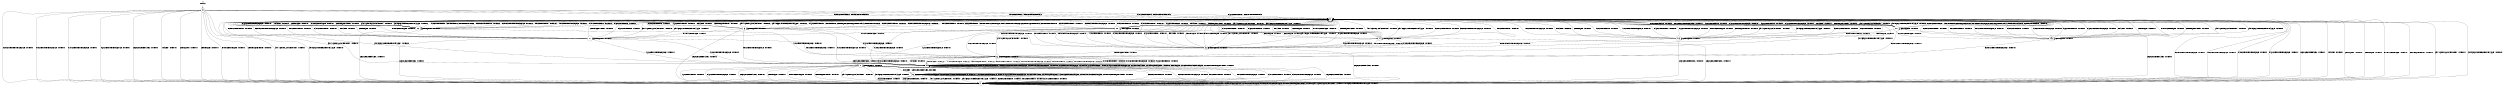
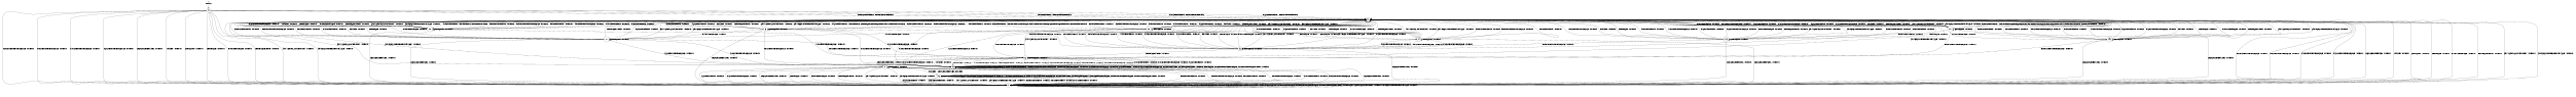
  digraph {
    node [shape=circle]
    n1 [label=s0]
    n2 [label=s1]
    n3 [label=s2]
    n4 [label=s3]
    n5 [label=s10]
    n6 [label=s11]
    n7 [label=s12]
    n8 [label=s4]
    n9 [label=s6]
    n10 [label=s9]
    n11 [label=s17]
    n12 [label=s13]
    n13 [label=s95]
    n14 [label=s5]
    n15 [label=s7]
    n16 [label=s8]
    n17 [height=0 label=__start2 shape=none width=0]
    n1 -> n2 [label="ECDH_CLIENT_KEY_EXCHANGE / TIMEOUT"]
    n1 -> n2 [label="DH_CLIENT_KEY_EXCHANGE / TIMEOUT"]
    n1 -> n2 [label="PSK_CLIENT_KEY_EXCHANGE / TIMEOUT"]
    n1 -> n2 [label="RSA_CLIENT_KEY_EXCHANGE / TIMEOUT"]
    n1 -> n2 [label="CHANGE_CIPHER_SPEC / TIMEOUT"]
    n1 -> n2 [label="FINISHED / TIMEOUT"]
    n1 -> n2 [label="APPLICATION / TIMEOUT"]
    n1 -> n2 [label="CERTIFICATE / TIMEOUT"]
    n1 -> n2 [label="EMPTY_CERTIFICATE / TIMEOUT"]
    n1 -> n2 [label="CERTIFICATE_VERIFY / TIMEOUT"]
    n1 -> n2 [label="Alert(WARNING,CLOSE_NOTIFY) / TIMEOUT"]
    n1 -> n2 [label="Alert(FATAL,UNEXPECTED_MESSAGE) / TIMEOUT"]
    n1 -> n3 [label="ECDH_CLIENT_HELLO / HELLO_VERIFY_REQUEST"]
    n1 -> n3 [label="DH_CLIENT_HELLO / HELLO_VERIFY_REQUEST"]
    n1 -> n3 [label="PSK_CLIENT_HELLO / HELLO_VERIFY_REQUEST"]
    n1 -> n3 [label="RSA_CLIENT_HELLO / HELLO_VERIFY_REQUEST"]
    n2 -> n2 [label="ECDH_CLIENT_HELLO / TIMEOUT"]
    n2 -> n2 [label="ECDH_CLIENT_KEY_EXCHANGE / TIMEOUT"]
    n2 -> n2 [label="DH_CLIENT_HELLO / TIMEOUT"]
    n2 -> n2 [label="DH_CLIENT_KEY_EXCHANGE / TIMEOUT"]
    n2 -> n2 [label="PSK_CLIENT_HELLO / TIMEOUT"]
    n2 -> n2 [label="PSK_CLIENT_KEY_EXCHANGE / TIMEOUT"]
    n2 -> n2 [label="RSA_CLIENT_HELLO / TIMEOUT"]
    n2 -> n2 [label="RSA_CLIENT_KEY_EXCHANGE / TIMEOUT"]
    n2 -> n2 [label="CHANGE_CIPHER_SPEC / TIMEOUT"]
    n2 -> n2 [label="FINISHED / TIMEOUT"]
    n2 -> n2 [label="APPLICATION / TIMEOUT"]
    n2 -> n2 [label="CERTIFICATE / TIMEOUT"]
    n2 -> n2 [label="EMPTY_CERTIFICATE / TIMEOUT"]
    n2 -> n2 [label="CERTIFICATE_VERIFY / TIMEOUT"]
    n2 -> n2 [label="Alert(WARNING,CLOSE_NOTIFY) / TIMEOUT"]
    n2 -> n2 [label="Alert(FATAL,UNEXPECTED_MESSAGE) / TIMEOUT"]
    n3 -> n2 [label="ECDH_CLIENT_KEY_EXCHANGE / TIMEOUT"]
    n3 -> n2 [label="DH_CLIENT_KEY_EXCHANGE / TIMEOUT"]
    n3 -> n2 [label="PSK_CLIENT_KEY_EXCHANGE / TIMEOUT"]
    n3 -> n2 [label="RSA_CLIENT_KEY_EXCHANGE / TIMEOUT"]
    n3 -> n2 [label="CHANGE_CIPHER_SPEC / TIMEOUT"]
    n3 -> n2 [label="FINISHED / TIMEOUT"]
    n3 -> n2 [label="APPLICATION / TIMEOUT"]
    n3 -> n2 [label="CERTIFICATE / TIMEOUT"]
    n3 -> n2 [label="EMPTY_CERTIFICATE / TIMEOUT"]
    n3 -> n2 [label="CERTIFICATE_VERIFY / TIMEOUT"]
    n3 -> n2 [label="Alert(WARNING,CLOSE_NOTIFY) / TIMEOUT"]
    n3 -> n2 [label="Alert(FATAL,UNEXPECTED_MESSAGE) / TIMEOUT"]
    n3 -> n4 [label="RSA_CLIENT_HELLO / SERVER_HELLO,CERTIFICATE,CERTIFICATE_REQUEST,SERVER_HELLO_DONE"]
    n3 -> n5 [label="DH_CLIENT_HELLO / SERVER_HELLO,CERTIFICATE,DHE_SERVER_KEY_EXCHANGE,CERTIFICATE_REQUEST,SERVER_HELLO_DONE"]
    n3 -> n6 [label="ECDH_CLIENT_HELLO / SERVER_HELLO,CERTIFICATE,ECDHE_SERVER_KEY_EXCHANGE,CERTIFICATE_REQUEST,SERVER_HELLO_DONE"]
    n3 -> n7 [label="PSK_CLIENT_HELLO / SERVER_HELLO,SERVER_HELLO_DONE"]
    n4 -> n2 [label="CHANGE_CIPHER_SPEC / TIMEOUT"]
    n4 -> n3 [label="ECDH_CLIENT_HELLO / TIMEOUT"]
    n4 -> n3 [label="ECDH_CLIENT_KEY_EXCHANGE / TIMEOUT"]
    n4 -> n3 [label="DH_CLIENT_HELLO / TIMEOUT"]
    n4 -> n3 [label="PSK_CLIENT_HELLO / TIMEOUT"]
    n4 -> n3 [label="RSA_CLIENT_HELLO / TIMEOUT"]
    n4 -> n3 [label="FINISHED / TIMEOUT"]
    n4 -> n3 [label="CERTIFICATE_VERIFY / TIMEOUT"]
    n4 -> n3 [label="Alert(WARNING,CLOSE_NOTIFY) / TIMEOUT"]
    n4 -> n3 [label="Alert(FATAL,UNEXPECTED_MESSAGE) / TIMEOUT"]
    n4 -> n4 [label="APPLICATION / TIMEOUT"]
    n4 -> n8 [label="CERTIFICATE / TIMEOUT"]
    n4 -> n9 [label="RSA_CLIENT_KEY_EXCHANGE / TIMEOUT"]
    n4 -> n10 [label="DH_CLIENT_KEY_EXCHANGE / TIMEOUT"]
    n4 -> n10 [label="PSK_CLIENT_KEY_EXCHANGE / TIMEOUT"]
    n4 -> n11 [label="EMPTY_CERTIFICATE / TIMEOUT"]
    n5 -> n3 [label="ECDH_CLIENT_HELLO / TIMEOUT"]
    n5 -> n3 [label="ECDH_CLIENT_KEY_EXCHANGE / TIMEOUT"]
    n5 -> n3 [label="DH_CLIENT_HELLO / TIMEOUT"]
    n5 -> n3 [label="PSK_CLIENT_HELLO / TIMEOUT"]
    n5 -> n3 [label="RSA_CLIENT_HELLO / TIMEOUT"]
    n5 -> n3 [label="FINISHED / TIMEOUT"]
    n5 -> n3 [label="CERTIFICATE_VERIFY / TIMEOUT"]
    n5 -> n3 [label="Alert(WARNING,CLOSE_NOTIFY) / TIMEOUT"]
    n5 -> n3 [label="Alert(FATAL,UNEXPECTED_MESSAGE) / TIMEOUT"]
    n5 -> n5 [label="APPLICATION / TIMEOUT"]
    n5 -> n8 [label="CERTIFICATE / TIMEOUT"]
    n5 -> n9 [label="DH_CLIENT_KEY_EXCHANGE / TIMEOUT"]
    n5 -> n10 [label="PSK_CLIENT_KEY_EXCHANGE / TIMEOUT"]
    n5 -> n10 [label="RSA_CLIENT_KEY_EXCHANGE / TIMEOUT"]
    n5 -> n11 [label="EMPTY_CERTIFICATE / TIMEOUT"]
    n6 -> n2 [label="CHANGE_CIPHER_SPEC / TIMEOUT"]
    n6 -> n3 [label="ECDH_CLIENT_HELLO / TIMEOUT"]
    n6 -> n3 [label="DH_CLIENT_HELLO / TIMEOUT"]
    n6 -> n3 [label="DH_CLIENT_KEY_EXCHANGE / TIMEOUT"]
    n6 -> n3 [label="PSK_CLIENT_HELLO / TIMEOUT"]
    n6 -> n3 [label="PSK_CLIENT_KEY_EXCHANGE / TIMEOUT"]
    n6 -> n3 [label="RSA_CLIENT_HELLO / TIMEOUT"]
    n6 -> n3 [label="RSA_CLIENT_KEY_EXCHANGE / TIMEOUT"]
    n6 -> n3 [label="FINISHED / TIMEOUT"]
    n6 -> n3 [label="CERTIFICATE_VERIFY / TIMEOUT"]
    n6 -> n3 [label="Alert(WARNING,CLOSE_NOTIFY) / TIMEOUT"]
    n6 -> n3 [label="Alert(FATAL,UNEXPECTED_MESSAGE) / TIMEOUT"]
    n6 -> n6 [label="APPLICATION / TIMEOUT"]
    n6 -> n9 [label="ECDH_CLIENT_KEY_EXCHANGE / TIMEOUT"]
    n6 -> n12 [label="CERTIFICATE / TIMEOUT"]
    n6 -> n13 [label="EMPTY_CERTIFICATE / TIMEOUT"]
    n7 -> n2 [label="CHANGE_CIPHER_SPEC / TIMEOUT"]
    n7 -> n3 [label="ECDH_CLIENT_HELLO / TIMEOUT"]
    n7 -> n3 [label="ECDH_CLIENT_KEY_EXCHANGE / TIMEOUT"]
    n7 -> n3 [label="DH_CLIENT_HELLO / TIMEOUT"]
    n7 -> n3 [label="DH_CLIENT_KEY_EXCHANGE / TIMEOUT"]
    n7 -> n3 [label="PSK_CLIENT_HELLO / TIMEOUT"]
    n7 -> n3 [label="RSA_CLIENT_HELLO / TIMEOUT"]
    n7 -> n3 [label="RSA_CLIENT_KEY_EXCHANGE / TIMEOUT"]
    n7 -> n3 [label="FINISHED / TIMEOUT"]
    n7 -> n3 [label="CERTIFICATE / TIMEOUT"]
    n7 -> n3 [label="EMPTY_CERTIFICATE / TIMEOUT"]
    n7 -> n3 [label="CERTIFICATE_VERIFY / TIMEOUT"]
    n7 -> n3 [label="Alert(WARNING,CLOSE_NOTIFY) / TIMEOUT"]
    n7 -> n3 [label="Alert(FATAL,UNEXPECTED_MESSAGE) / TIMEOUT"]
    n7 -> n7 [label="APPLICATION / TIMEOUT"]
    n7 -> n9 [label="PSK_CLIENT_KEY_EXCHANGE / TIMEOUT"]
    n8 -> n2 [label="CHANGE_CIPHER_SPEC / TIMEOUT"]
    n8 -> n3 [label="ECDH_CLIENT_HELLO / TIMEOUT"]
    n8 -> n3 [label="ECDH_CLIENT_KEY_EXCHANGE / TIMEOUT"]
    n8 -> n3 [label="DH_CLIENT_HELLO / TIMEOUT"]
    n8 -> n3 [label="PSK_CLIENT_HELLO / TIMEOUT"]
    n8 -> n3 [label="RSA_CLIENT_HELLO / TIMEOUT"]
    n8 -> n3 [label="FINISHED / TIMEOUT"]
    n8 -> n3 [label="CERTIFICATE / TIMEOUT"]
    n8 -> n3 [label="EMPTY_CERTIFICATE / TIMEOUT"]
    n8 -> n3 [label="CERTIFICATE_VERIFY / TIMEOUT"]
    n8 -> n3 [label="Alert(WARNING,CLOSE_NOTIFY) / TIMEOUT"]
    n8 -> n3 [label="Alert(FATAL,UNEXPECTED_MESSAGE) / TIMEOUT"]
    n8 -> n8 [label="APPLICATION / TIMEOUT"]
    n8 -> n14 [label="DH_CLIENT_KEY_EXCHANGE / TIMEOUT"]
    n8 -> n14 [label="PSK_CLIENT_KEY_EXCHANGE / TIMEOUT"]
    n8 -> n14 [label="RSA_CLIENT_KEY_EXCHANGE / TIMEOUT"]
    n9 -> n3 [label="Alert(WARNING,CLOSE_NOTIFY) / TIMEOUT"]
    n9 -> n3 [label="Alert(FATAL,UNEXPECTED_MESSAGE) / TIMEOUT"]
    n9 -> n9 [label="APPLICATION / TIMEOUT"]
    n9 -> n10 [label="ECDH_CLIENT_HELLO / TIMEOUT"]
    n9 -> n10 [label="ECDH_CLIENT_KEY_EXCHANGE / TIMEOUT"]
    n9 -> n10 [label="DH_CLIENT_HELLO / TIMEOUT"]
    n9 -> n10 [label="DH_CLIENT_KEY_EXCHANGE / TIMEOUT"]
    n9 -> n10 [label="PSK_CLIENT_HELLO / TIMEOUT"]
    n9 -> n10 [label="PSK_CLIENT_KEY_EXCHANGE / TIMEOUT"]
    n9 -> n10 [label="RSA_CLIENT_HELLO / TIMEOUT"]
    n9 -> n10 [label="RSA_CLIENT_KEY_EXCHANGE / TIMEOUT"]
    n9 -> n10 [label="FINISHED / TIMEOUT"]
    n9 -> n10 [label="CERTIFICATE / TIMEOUT"]
    n9 -> n10 [label="EMPTY_CERTIFICATE / TIMEOUT"]
    n9 -> n10 [label="CERTIFICATE_VERIFY / TIMEOUT"]
    n9 -> n15 [label="CHANGE_CIPHER_SPEC / TIMEOUT"]
    n10 -> n2 [label="CHANGE_CIPHER_SPEC / TIMEOUT"]
    n10 -> n3 [label="Alert(WARNING,CLOSE_NOTIFY) / TIMEOUT"]
    n10 -> n3 [label="Alert(FATAL,UNEXPECTED_MESSAGE) / TIMEOUT"]
    n10 -> n10 [label="ECDH_CLIENT_HELLO / TIMEOUT"]
    n10 -> n10 [label="ECDH_CLIENT_KEY_EXCHANGE / TIMEOUT"]
    n10 -> n10 [label="DH_CLIENT_HELLO / TIMEOUT"]
    n10 -> n10 [label="DH_CLIENT_KEY_EXCHANGE / TIMEOUT"]
    n10 -> n10 [label="PSK_CLIENT_HELLO / TIMEOUT"]
    n10 -> n10 [label="PSK_CLIENT_KEY_EXCHANGE / TIMEOUT"]
    n10 -> n10 [label="RSA_CLIENT_HELLO / TIMEOUT"]
    n10 -> n10 [label="RSA_CLIENT_KEY_EXCHANGE / TIMEOUT"]
    n10 -> n10 [label="FINISHED / TIMEOUT"]
    n10 -> n10 [label="APPLICATION / TIMEOUT"]
    n10 -> n10 [label="CERTIFICATE / TIMEOUT"]
    n10 -> n10 [label="EMPTY_CERTIFICATE / TIMEOUT"]
    n10 -> n10 [label="CERTIFICATE_VERIFY / TIMEOUT"]
    n11 -> n2 [label="CHANGE_CIPHER_SPEC / TIMEOUT"]
    n11 -> n3 [label="ECDH_CLIENT_HELLO / TIMEOUT"]
    n11 -> n3 [label="ECDH_CLIENT_KEY_EXCHANGE / TIMEOUT"]
    n11 -> n3 [label="DH_CLIENT_HELLO / TIMEOUT"]
    n11 -> n3 [label="PSK_CLIENT_HELLO / TIMEOUT"]
    n11 -> n3 [label="RSA_CLIENT_HELLO / TIMEOUT"]
    n11 -> n3 [label="FINISHED / TIMEOUT"]
    n11 -> n3 [label="CERTIFICATE / TIMEOUT"]
    n11 -> n3 [label="EMPTY_CERTIFICATE / TIMEOUT"]
    n11 -> n3 [label="CERTIFICATE_VERIFY / TIMEOUT"]
    n11 -> n3 [label="Alert(WARNING,CLOSE_NOTIFY) / TIMEOUT"]
    n11 -> n3 [label="Alert(FATAL,UNEXPECTED_MESSAGE) / TIMEOUT"]
    n11 -> n9 [label="DH_CLIENT_KEY_EXCHANGE / TIMEOUT"]
    n11 -> n10 [label="PSK_CLIENT_KEY_EXCHANGE / TIMEOUT"]
    n11 -> n10 [label="RSA_CLIENT_KEY_EXCHANGE / TIMEOUT"]
    n11 -> n11 [label="APPLICATION / TIMEOUT"]
    n12 -> n2 [label="CHANGE_CIPHER_SPEC / TIMEOUT"]
    n12 -> n3 [label="ECDH_CLIENT_HELLO / TIMEOUT"]
    n12 -> n3 [label="DH_CLIENT_HELLO / TIMEOUT"]
    n12 -> n3 [label="DH_CLIENT_KEY_EXCHANGE / TIMEOUT"]
    n12 -> n3 [label="PSK_CLIENT_HELLO / TIMEOUT"]
    n12 -> n3 [label="PSK_CLIENT_KEY_EXCHANGE / TIMEOUT"]
    n12 -> n3 [label="RSA_CLIENT_HELLO / TIMEOUT"]
    n12 -> n3 [label="RSA_CLIENT_KEY_EXCHANGE / TIMEOUT"]
    n12 -> n3 [label="FINISHED / TIMEOUT"]
    n12 -> n3 [label="CERTIFICATE / TIMEOUT"]
    n12 -> n3 [label="EMPTY_CERTIFICATE / TIMEOUT"]
    n12 -> n3 [label="CERTIFICATE_VERIFY / TIMEOUT"]
    n12 -> n3 [label="Alert(WARNING,CLOSE_NOTIFY) / TIMEOUT"]
    n12 -> n3 [label="Alert(FATAL,UNEXPECTED_MESSAGE) / TIMEOUT"]
    n12 -> n12 [label="APPLICATION / TIMEOUT"]
    n12 -> n14 [label="ECDH_CLIENT_KEY_EXCHANGE / TIMEOUT"]
+   n13 -> n2 [label="CHANGE_CIPHER_SPEC / TIMEOUT"]
    n13 -> n3 [label="ECDH_CLIENT_HELLO / TIMEOUT"]
    n13 -> n3 [label="DH_CLIENT_HELLO / TIMEOUT"]
    n13 -> n3 [label="DH_CLIENT_KEY_EXCHANGE / TIMEOUT"]
    n13 -> n3 [label="PSK_CLIENT_HELLO / TIMEOUT"]
    n13 -> n3 [label="PSK_CLIENT_KEY_EXCHANGE / TIMEOUT"]
    n13 -> n3 [label="RSA_CLIENT_HELLO / TIMEOUT"]
    n13 -> n3 [label="RSA_CLIENT_KEY_EXCHANGE / TIMEOUT"]
    n13 -> n3 [label="FINISHED / TIMEOUT"]
    n13 -> n3 [label="CERTIFICATE / TIMEOUT"]
    n13 -> n3 [label="EMPTY_CERTIFICATE / TIMEOUT"]
    n13 -> n3 [label="CERTIFICATE_VERIFY / TIMEOUT"]
    n13 -> n3 [label="Alert(WARNING,CLOSE_NOTIFY) / TIMEOUT"]
    n13 -> n3 [label="Alert(FATAL,UNEXPECTED_MESSAGE) / TIMEOUT"]
    n13 -> n9 [label="ECDH_CLIENT_KEY_EXCHANGE / TIMEOUT"]
    n13 -> n13 [label="APPLICATION / TIMEOUT"]
    n14 -> n2 [label="CHANGE_CIPHER_SPEC / TIMEOUT"]
    n14 -> n3 [label="ECDH_CLIENT_HELLO / TIMEOUT"]
    n14 -> n3 [label="ECDH_CLIENT_KEY_EXCHANGE / TIMEOUT"]
    n14 -> n3 [label="DH_CLIENT_HELLO / TIMEOUT"]
    n14 -> n3 [label="DH_CLIENT_KEY_EXCHANGE / TIMEOUT"]
    n14 -> n3 [label="PSK_CLIENT_HELLO / TIMEOUT"]
    n14 -> n3 [label="PSK_CLIENT_KEY_EXCHANGE / TIMEOUT"]
    n14 -> n3 [label="RSA_CLIENT_HELLO / TIMEOUT"]
    n14 -> n3 [label="RSA_CLIENT_KEY_EXCHANGE / TIMEOUT"]
    n14 -> n3 [label="FINISHED / TIMEOUT"]
    n14 -> n3 [label="CERTIFICATE / TIMEOUT"]
    n14 -> n3 [label="EMPTY_CERTIFICATE / TIMEOUT"]
    n14 -> n3 [label="Alert(WARNING,CLOSE_NOTIFY) / TIMEOUT"]
    n14 -> n3 [label="Alert(FATAL,UNEXPECTED_MESSAGE) / TIMEOUT"]
    n14 -> n9 [label="CERTIFICATE_VERIFY / TIMEOUT"]
    n14 -> n14 [label="APPLICATION / TIMEOUT"]
    n15 -> n2 [label="ECDH_CLIENT_HELLO / TIMEOUT"]
    n15 -> n2 [label="ECDH_CLIENT_KEY_EXCHANGE / TIMEOUT"]
    n15 -> n2 [label="DH_CLIENT_HELLO / TIMEOUT"]
    n15 -> n2 [label="DH_CLIENT_KEY_EXCHANGE / TIMEOUT"]
    n15 -> n2 [label="PSK_CLIENT_HELLO / TIMEOUT"]
    n15 -> n2 [label="PSK_CLIENT_KEY_EXCHANGE / TIMEOUT"]
    n15 -> n2 [label="RSA_CLIENT_HELLO / TIMEOUT"]
    n15 -> n2 [label="RSA_CLIENT_KEY_EXCHANGE / TIMEOUT"]
    n15 -> n2 [label="CHANGE_CIPHER_SPEC / TIMEOUT"]
    n15 -> n2 [label="CERTIFICATE / TIMEOUT"]
    n15 -> n2 [label="EMPTY_CERTIFICATE / TIMEOUT"]
    n15 -> n2 [label="CERTIFICATE_VERIFY / TIMEOUT"]
    n15 -> n2 [label="Alert(WARNING,CLOSE_NOTIFY) / TIMEOUT"]
    n15 -> n2 [label="Alert(FATAL,UNEXPECTED_MESSAGE) / TIMEOUT"]
    n15 -> n15 [label="APPLICATION / TIMEOUT"]
    n15 -> n16 [label="FINISHED / CHANGE_CIPHER_SPEC,FINISHED"]
    n16 -> n2 [label="ECDH_CLIENT_HELLO / TIMEOUT"]
    n16 -> n2 [label="DH_CLIENT_HELLO / TIMEOUT"]
    n16 -> n2 [label="PSK_CLIENT_HELLO / TIMEOUT"]
    n16 -> n2 [label="RSA_CLIENT_HELLO / TIMEOUT"]
    n16 -> n2 [label="CHANGE_CIPHER_SPEC / TIMEOUT"]
    n16 -> n2 [label="Alert(WARNING,CLOSE_NOTIFY) / TIMEOUT"]
    n16 -> n2 [label="Alert(FATAL,UNEXPECTED_MESSAGE) / TIMEOUT"]
    n16 -> n16 [label="ECDH_CLIENT_KEY_EXCHANGE / TIMEOUT"]
    n16 -> n16 [label="DH_CLIENT_KEY_EXCHANGE / TIMEOUT"]
    n16 -> n16 [label="PSK_CLIENT_KEY_EXCHANGE / TIMEOUT"]
    n16 -> n16 [label="RSA_CLIENT_KEY_EXCHANGE / TIMEOUT"]
    n16 -> n16 [label="FINISHED / TIMEOUT"]
    n16 -> n16 [label="APPLICATION / APPLICATION"]
    n16 -> n16 [label="CERTIFICATE / TIMEOUT"]
    n16 -> n16 [label="EMPTY_CERTIFICATE / TIMEOUT"]
    n16 -> n16 [label="CERTIFICATE_VERIFY / TIMEOUT"]
    n17 -> n1
  }
